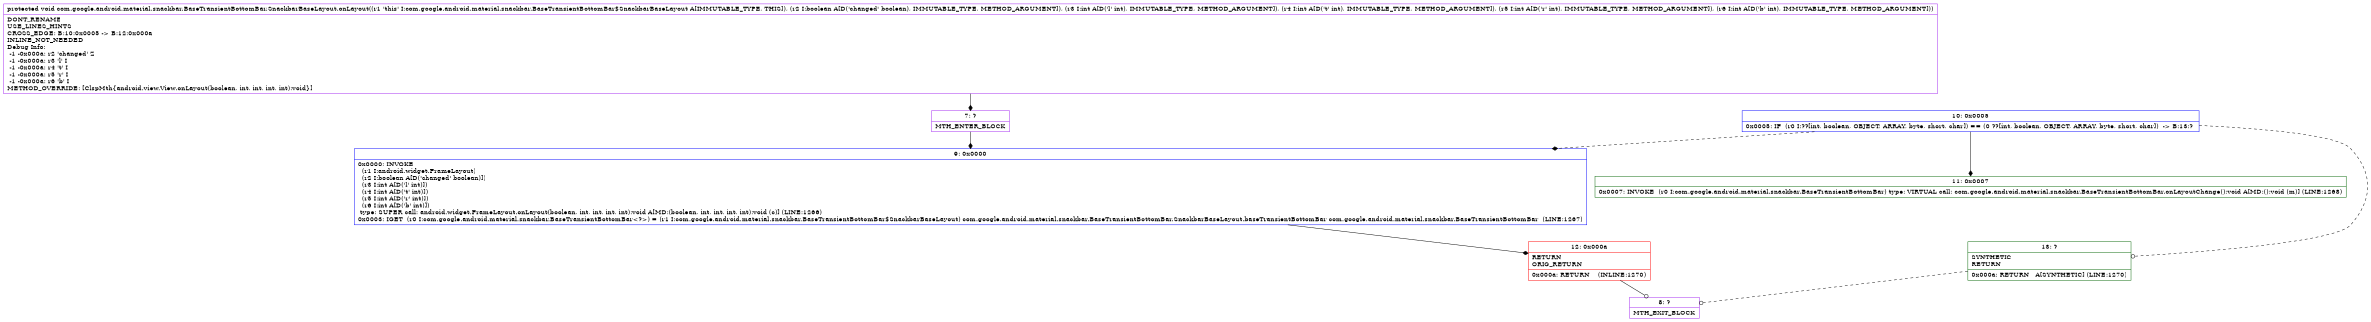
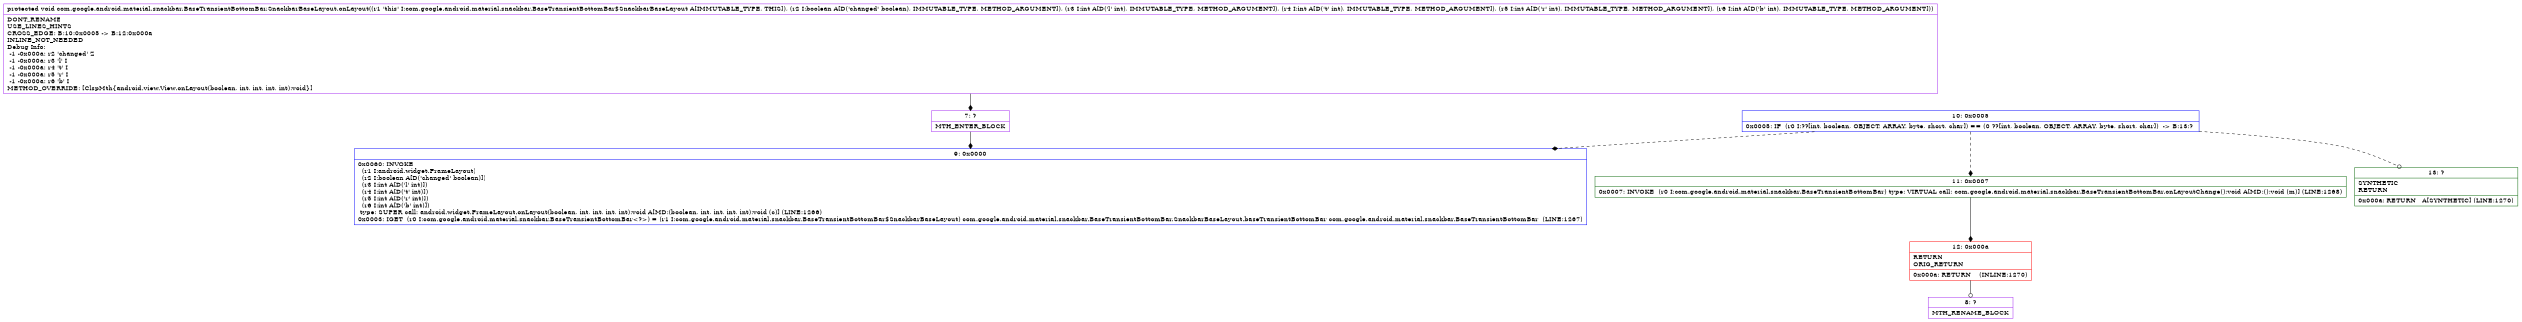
  digraph {
    node [color=purple shape=record]
    edge [arrowhead=diamond style=solid]
    n1 [label="{7\:\ ?|MTH_ENTER_BLOCK\l}"]
-   n2 [color=blue label="{9\:\ 0x0000|0x0000: INVOKE  \l  (r1 I:android.widget.FrameLayout)\l  (r2 I:boolean A[D('changed' boolean)])\l  (r3 I:int A[D('l' int)])\l  (r4 I:int A[D('t' int)])\l  (r5 I:int A[D('r' int)])\l  (r6 I:int A[D('b' int)])\l type: SUPER call: android.widget.FrameLayout.onLayout(boolean, int, int, int, int):void A[MD:(boolean, int, int, int, int):void (c)] (LINE:1266)\l0x0003: IGET  (r0 I:com.google.android.material.snackbar.BaseTransientBottomBar\<?\>) = (r1 I:com.google.android.material.snackbar.BaseTransientBottomBar$SnackbarBaseLayout) com.google.android.material.snackbar.BaseTransientBottomBar.SnackbarBaseLayout.baseTransientBottomBar com.google.android.material.snackbar.BaseTransientBottomBar  (LINE:1267)\l}"]
+   n2 [color=blue label="{9\:\ 0x0000|0x0060: INVOKE  \l  (r1 I:android.widget.FrameLayout)\l  (r2 I:boolean A[D('changed' boolean)])\l  (r3 I:int A[D('l' int)])\l  (r4 I:int A[D('t' int)])\l  (r5 I:int A[D('r' int)])\l  (r6 I:int A[D('b' int)])\l type: SUPER call: android.widget.FrameLayout.onLayout(boolean, int, int, int, int):void A[MD:(boolean, int, int, int, int):void (c)] (LINE:1266)\l0x0003: IGET  (r0 I:com.google.android.material.snackbar.BaseTransientBottomBar\<?\>) = (r1 I:com.google.android.material.snackbar.BaseTransientBottomBar$SnackbarBaseLayout) com.google.android.material.snackbar.BaseTransientBottomBar.SnackbarBaseLayout.baseTransientBottomBar com.google.android.material.snackbar.BaseTransientBottomBar  (LINE:1267)\l}"]
    n3 [color=blue label="{10\:\ 0x0005|0x0005: IF  (r0 I:??[int, boolean, OBJECT, ARRAY, byte, short, char]) == (0 ??[int, boolean, OBJECT, ARRAY, byte, short, char])  \-\> B:13:? \l}"]
    n4 [color=darkgreen label="{11\:\ 0x0007|0x0007: INVOKE  (r0 I:com.google.android.material.snackbar.BaseTransientBottomBar) type: VIRTUAL call: com.google.android.material.snackbar.BaseTransientBottomBar.onLayoutChange():void A[MD:():void (m)] (LINE:1268)\l}"]
    n5 [color=darkgreen label="{13\:\ ?|SYNTHETIC\lRETURN\l|0x000a: RETURN   A[SYNTHETIC] (LINE:1270)\l}"]
    n6 [color=red label="{12\:\ 0x000a|RETURN\lORIG_RETURN\l|0x000a: RETURN    (INLINE:1270)\l}"]
-   n7 [label="{8\:\ ?|MTH_EXIT_BLOCK\l}"]
+   n7 [label="{8\:\ ?|MTH_RENAME_BLOCK\l}"]
    n8 [label="{protected void com.google.android.material.snackbar.BaseTransientBottomBar.SnackbarBaseLayout.onLayout((r1 'this' I:com.google.android.material.snackbar.BaseTransientBottomBar$SnackbarBaseLayout A[IMMUTABLE_TYPE, THIS]), (r2 I:boolean A[D('changed' boolean), IMMUTABLE_TYPE, METHOD_ARGUMENT]), (r3 I:int A[D('l' int), IMMUTABLE_TYPE, METHOD_ARGUMENT]), (r4 I:int A[D('t' int), IMMUTABLE_TYPE, METHOD_ARGUMENT]), (r5 I:int A[D('r' int), IMMUTABLE_TYPE, METHOD_ARGUMENT]), (r6 I:int A[D('b' int), IMMUTABLE_TYPE, METHOD_ARGUMENT]))  | DONT_RENAME\lUSE_LINES_HINTS\lCROSS_EDGE: B:10:0x0005 \-\> B:12:0x000a\lINLINE_NOT_NEEDED\lDebug Info:\l  \-1 \-0x000a: r2 'changed' Z\l  \-1 \-0x000a: r3 'l' I\l  \-1 \-0x000a: r4 't' I\l  \-1 \-0x000a: r5 'r' I\l  \-1 \-0x000a: r6 'b' I\lMETHOD_OVERRIDE: [ClspMth\{android.view.View.onLayout(boolean, int, int, int, int):void\}]\l}"]
    n1 -> n2
    n3 -> n2 [style=dashed]
-   n3 -> n4
+   n3 -> n4 [style=dashed]
    n3 -> n5 [arrowhead=odot style=dashed]
-   n2 -> n6
-   n5 -> n7 [arrowhead=odot style=dashed]
+   n4 -> n6
    n6 -> n7 [arrowhead=odot]
    n8 -> n1
  }
